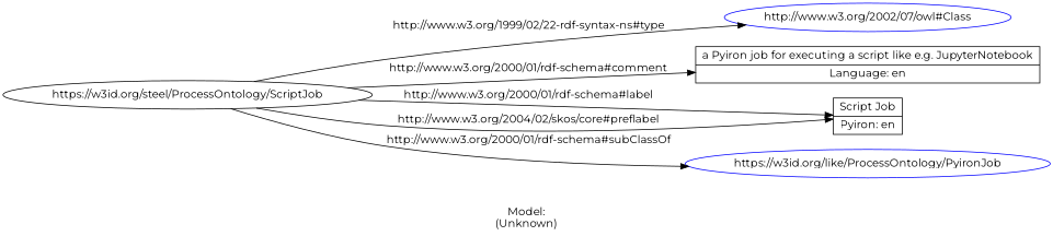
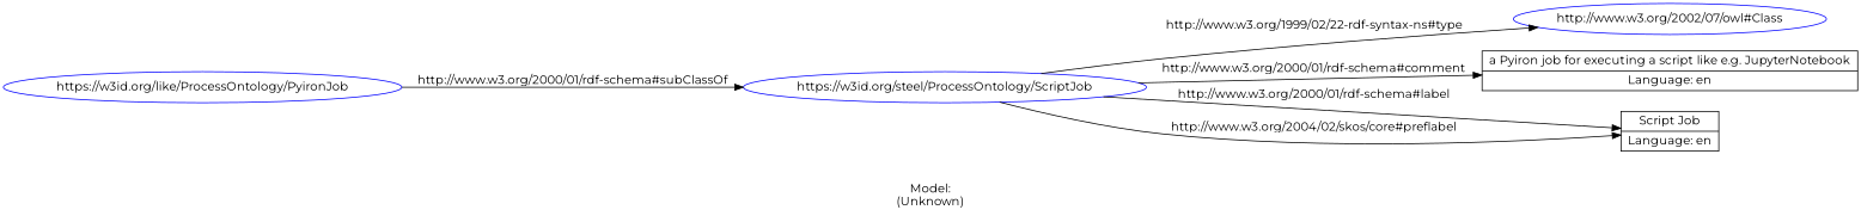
  digraph {
    fontname=Montserrat
    label="\n\nModel:\n(Unknown)"
    rankdir=LR
    node [color=blue fontname=Montserrat shape=ellipse]
    edge [fontname=Montserrat]
-   n1 [color=black label="https://w3id.org/steel/ProcessOntology/ScriptJob"]
+   n1 [label="https://w3id.org/steel/ProcessOntology/ScriptJob"]
    n2 [label="http://www.w3.org/2002/07/owl#Class"]
    n3 [label="a Pyiron job for executing a script like e.g. JupyterNotebook|Language: en" shape=record color=""]
-   n4 [label="Script Job|Pyiron: en" shape=record color=""]
+   n4 [label="Script Job|Language: en" shape=record color=""]
    n5 [label="https://w3id.org/like/ProcessOntology/PyironJob"]
    n1 -> n2 [label="http://www.w3.org/1999/02/22-rdf-syntax-ns#type"]
    n1 -> n3 [label="http://www.w3.org/2000/01/rdf-schema#comment"]
    n1 -> n4 [label="http://www.w3.org/2000/01/rdf-schema#label"]
    n1 -> n4 [label="http://www.w3.org/2004/02/skos/core#preflabel"]
-   n1 -> n5 [label="http://www.w3.org/2000/01/rdf-schema#subClassOf"]
+   n5 -> n1 [label="http://www.w3.org/2000/01/rdf-schema#subClassOf"]
  }
